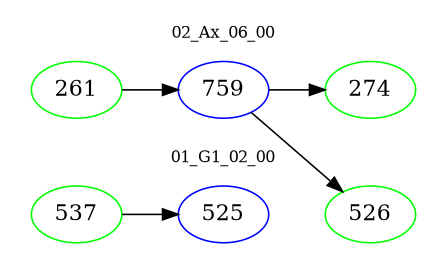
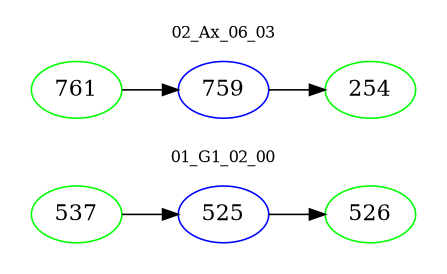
  digraph {
    rankdir=LR
    node [color=green]
    edge [color=black]
-   n1 [label=261]
+   n1 [label=761]
    n2 [color=blue label=759]
-   n3 [label=274]
+   n3 [label=254]
    n4 [label=537]
    n5 [color=blue label=525]
    n6 [label=526]
    subgraph cluster_1 {
      color=white
      fontsize=10
-     label="02_Ax_06_00"
+     label="02_Ax_06_03"
      n1
      n2
      n3
    }
    subgraph cluster_2 {
      color=white
      fontsize=10
      label="01_G1_02_00"
      n4
      n5
      n6
    }
    n1 -> n2
    n2 -> n3
    n4 -> n5
-   n2 -> n6
+   n5 -> n6
  }
